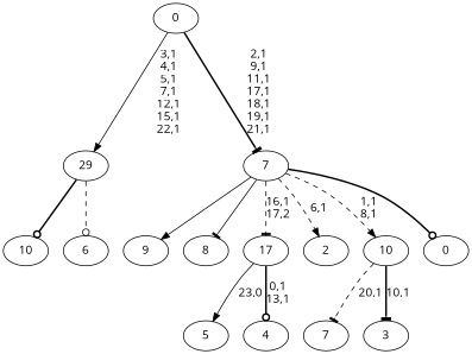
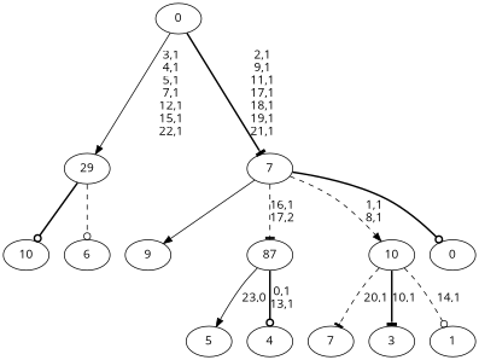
  digraph {
    fontname="Open Sans"
    node [fontname="Open Sans"]
    edge [arrowhead=odot fontname="Open Sans" style=dashed]
    n1 [label=10]
    n2 [label=9]
-   n3 [label=8]
    n4 [label=7]
    n5 [label=6]
    29
    n7 [label=5]
    n8 [label=4]
-   17
+   17 [label=87]
    n10 [label=3]
-   n11 [label=2]
+   n12 [label=1]
    10
    n14 [label=0]
    7
    0
    29 -> n1 [style=bold]
    29 -> n5
    17 -> n7 [arrowhead=normal label="23,0" style=solid]
    17 -> n8 [label="0,1\n13,1" style=bold]
    10 -> n4 [arrowhead=tee label="20,1"]
    10 -> n10 [arrowhead=tee label="10,1" style=bold]
+   10 -> n12 [label="14,1"]
    7 -> n2 [arrowhead=normal style=solid]
-   7 -> n3 [arrowhead=tee style=solid]
    7 -> 17 [arrowhead=tee label="16,1\n17,2"]
-   7 -> n11 [arrowhead=normal label="6,1"]
    7 -> 10 [arrowhead=normal label="1,1\n8,1"]
    7 -> n14 [style=bold]
    0 -> 29 [arrowhead=normal label="3,1\n4,1\n5,1\n7,1\n12,1\n15,1\n22,1" style=solid]
    0 -> 7 [arrowhead=tee label="2,1\n9,1\n11,1\n17,1\n18,1\n19,1\n21,1" style=bold]
  }
